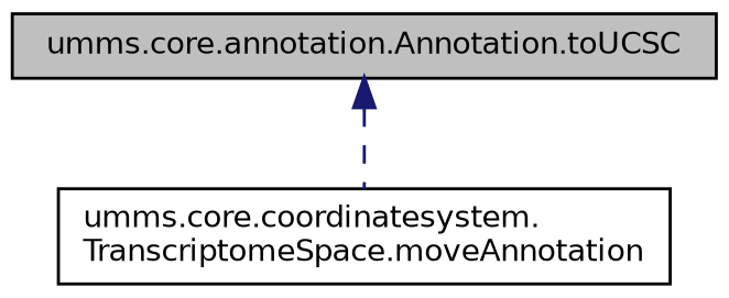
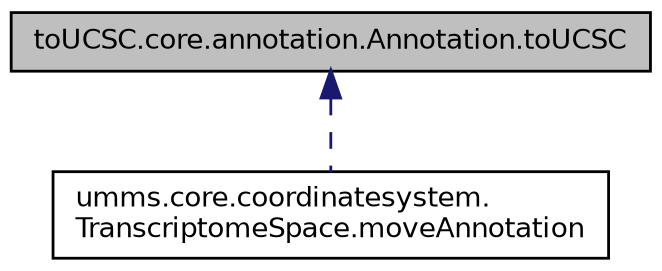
  digraph {
    rankdir=TB
    node [color=black fontname=Helvetica fontsize=10 shape=record style=filled]
-   n1 [fillcolor=grey75 fontcolor=black height=0.2 label="umms.core.annotation.Annotation.toUCSC" width=0.4]
+   n1 [fillcolor=grey75 fontcolor=black height=0.2 label="toUCSC.core.annotation.Annotation.toUCSC" width=0.4]
    n2 [fillcolor=white height=0.2 label="umms.core.coordinatesystem.\lTranscriptomeSpace.moveAnnotation" width=0.4]
    n1 -> n2 [color=midnightblue dir=back fontname=Helvetica fontsize=10 labelfontname=Helvetica labelfontsize=10 style=dashed]
  }
